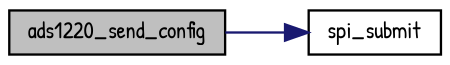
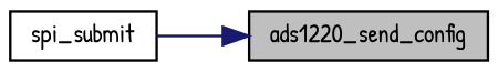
  digraph {
    rankdir=LR
    fontname="Patrick Hand"
    node [color=black fontname="Patrick Hand" fontsize=10 shape=record style=filled]
    n1 [fillcolor=grey75 fontcolor=black height=0.2 label=ads1220_send_config width=0.4]
    n2 [fillcolor=white height=0.2 label=spi_submit width=0.4]
-   n1 -> n2 [color=midnightblue fontname="Patrick Hand" fontsize=10 labelfontname=FreeSans labelfontsize=10 style=solid]
+   n2 -> n1 [color=midnightblue fontname="Patrick Hand" fontsize=10 labelfontname=FreeSans labelfontsize=10 style=solid]
  }
